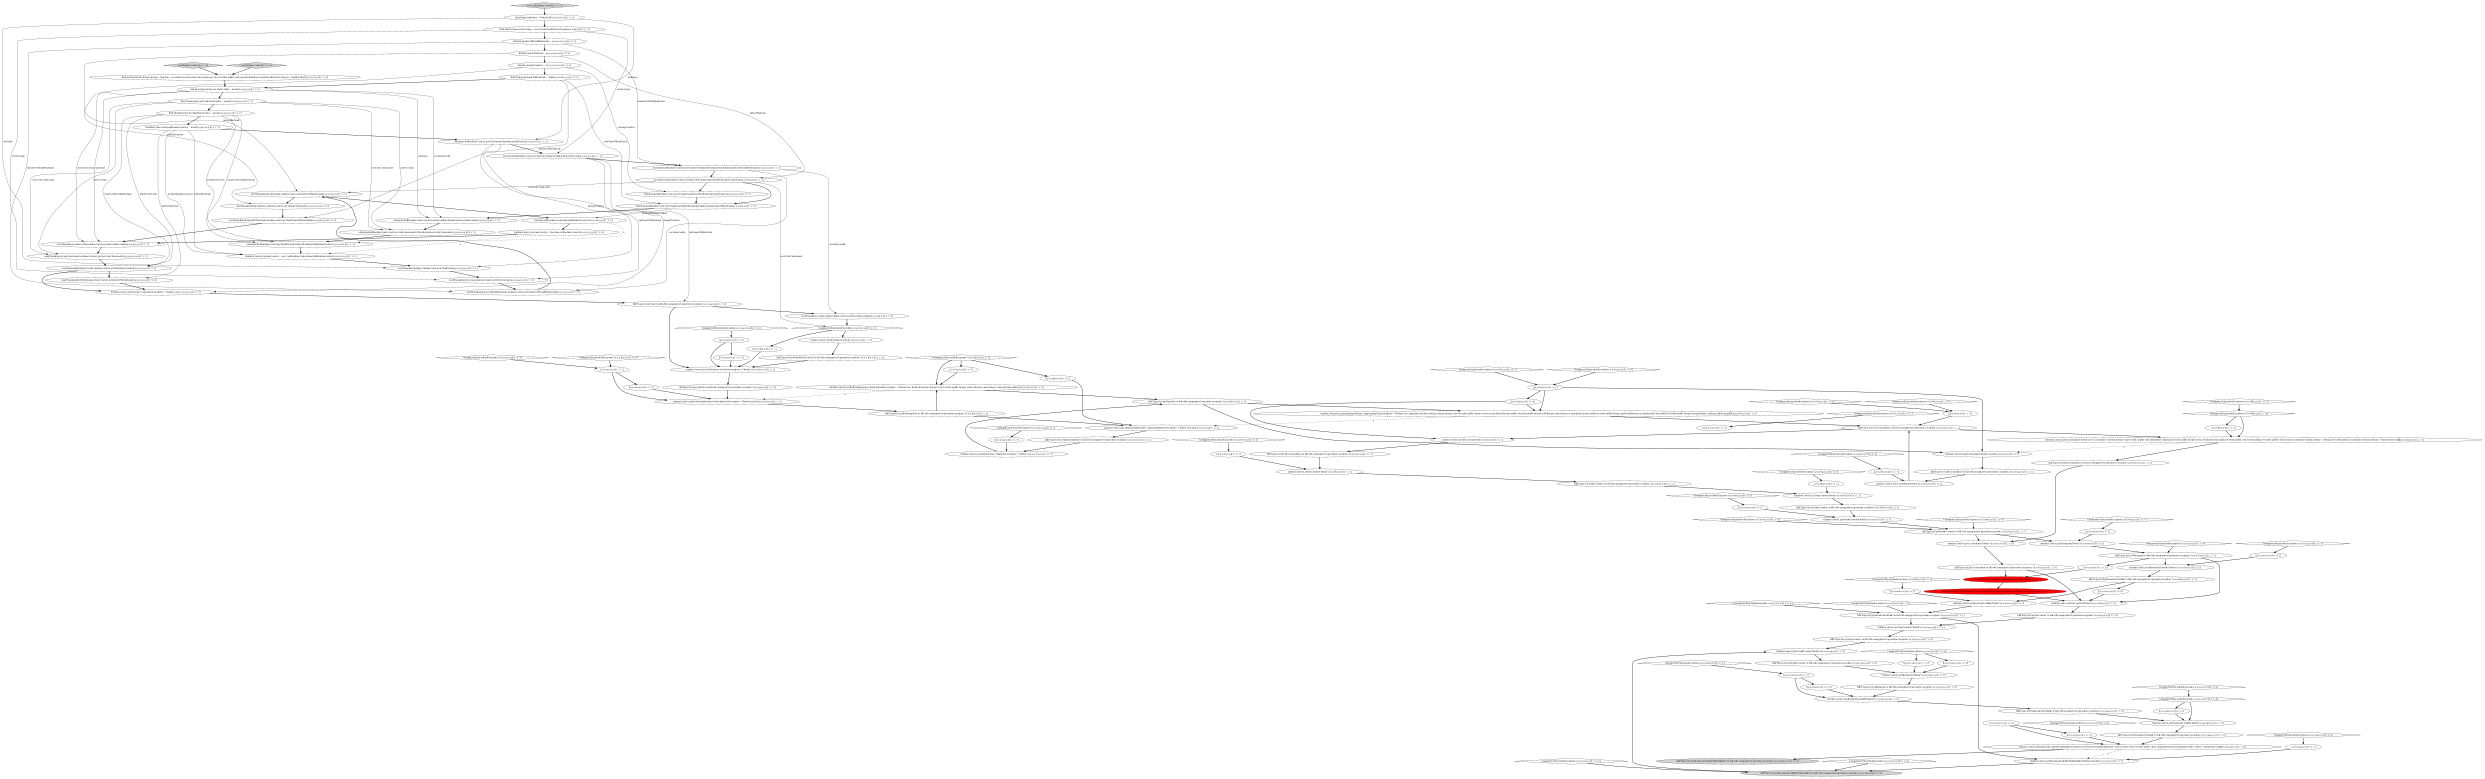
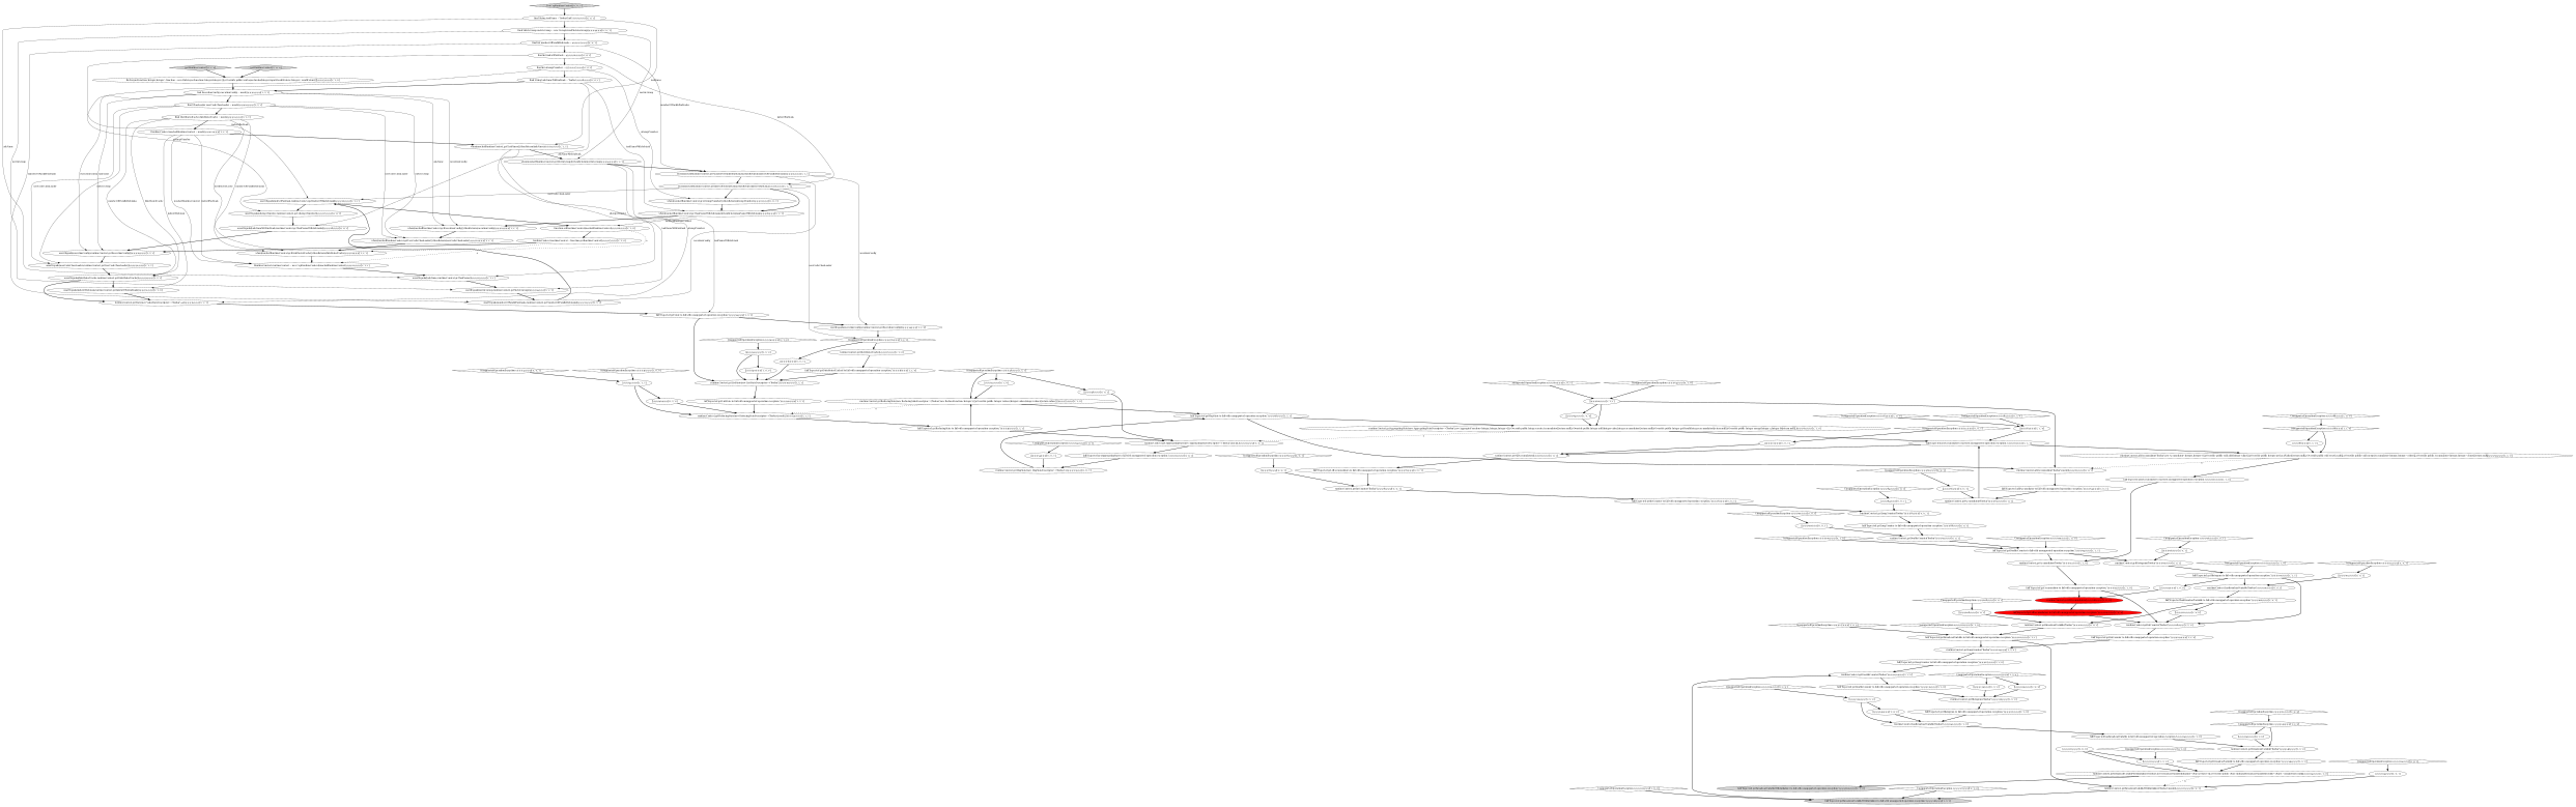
  digraph {
    fontname="Playfair Display"
    node [fillcolor=white fontname="Playfair Display" shape=ellipse style=filled]
    edge [fontname="Playfair Display" style=bold]
    n1 [label="fail(\"Expected getMapState to fail with unsupported operation exception.\")@@@58@@@['1', '1', '1']"]
    n2 [label="runtimeContext.getAggregatingState(new AggregatingStateDescriptor<>(\"foobar\",new AggregateFunction<Integer,Integer,Integer>(){@Override public Integer createAccumulator(){return null}@Override public Integer add(Integer value,Integer accumulator){return null}@Override public Integer getResult(Integer accumulator){return null}@Override public Integer merge(Integer a,Integer b){return null}},))@@@67@@@['1', '1', '0']"]
    n3 [label="runtimeContext.addAccumulator(\"foobar\",mock())@@@63@@@['0', '0', '1']"]
    n4 [label="runtimeContext.getAggregatingState(new AggregatingStateDescriptor<>(\"foobar\",mock(),))@@@51@@@['0', '0', '1']"]
    n5 [label="fail(\"Expected getAccumulator to fail with unsupported operation exception.\")@@@70@@@['1', '1', '1']"]
    n6 [label="fail(\"Expected addAccumulator to fail with unsupported operation exception.\")@@@64@@@['0', '0', '1']"]
    n7 [label="RichAsyncFunction<Integer,Integer> function = new RichAsyncFunction<Integer,Integer>(){@Override public void asyncInvoke(Integer input,ResultFuture<Integer> resultFuture){}}@@@3@@@['1', '1', '0']"]
    n8 [label="final ExecutionConfig executionConfig = mock()@@@9@@@['1', '1', '1']"]
    n9 [label="final ClassLoader userCodeClassLoader = mock()@@@10@@@['1', '1', '1']"]
    n10 [label="when(mockedRuntimeContext.getExecutionConfig()).thenReturn(executionConfig)@@@19@@@['1', '1', '1']"]
    n11 [label="assertEquals(executionConfig,runtimeContext.getExecutionConfig())@@@29@@@['1', '1', '1']"]
    n12 [label="UnsupportedOperationException e@@@48@@@['1', '1', '1']" shape=diamond]
    n13 [label="{}@@@52@@@['0', '1', '0']"]
    n14 [label="runtimeContext.getReducingState(new ReducingStateDescriptor<>(\"foobar\",new ReduceFunction<Integer>(){@Override public Integer reduce(Integer value1,Integer value2){return value1}},))@@@55@@@['1', '1', '0']"]
    n15 [label="{}@@@48@@@['0', '0', '1']"]
    n16 [label="UnsupportedOperationException e@@@151@@@['0', '1', '0']" shape=diamond]
    n17 [label="{}@@@151@@@['1', '1', '0']"]
    n18 [label="runtimeContext.getBroadcastVariableWithInitializer(\"foobar\",new BroadcastVariableInitializer<Object,Object>(){@Override public Object initializeBroadcastVariable(Iterable<Object> data){return null}})@@@154@@@['1', '1', '0']"]
    n19 [label="assertEquals(indexOfSubtask,runtimeContext.getIndexOfThisSubtask())@@@26@@@['1', '1', '1']"]
    n20 [label="function.setRuntimeContext(mockedRuntimeContext)@@@26@@@['1', '1', '0']"]
    n21 [label="assertEquals(attemptNumber,runtimeContext.getAttemptNumber())@@@27@@@['0', '0', '1']"]
    n22 [label="when(mockedRuntimeContext.getDistributedCache()).thenReturn(distributedCache)@@@21@@@['1', '1', '1']"]
    n23 [label="RuntimeContext runtimeContext = function.getRuntimeContext()@@@27@@@['1', '1', '0']"]
    n24 [label="assertEquals(taskNameWithSubtask,runtimeContext.getTaskNameWithSubtasks())@@@28@@@['0', '0', '1']"]
    n25 [label="UnsupportedOperationException e@@@133@@@['1', '0', '0']" shape=diamond]
    n26 [fillcolor=lightgray label="fail(\"Expected getBroadcastVariableWithInitializer to fail with unsupported operation exception.\")@@@118@@@['1', '1', '1']"]
    n27 [label="runtimeContext.getDoubleCounter(\"foobar\")@@@130@@@['1', '1', '0']"]
    n28 [label="{}@@@114@@@['0', '0', '1']"]
    n29 [label="runtimeContext.getBroadcastVariableWithInitializer(\"foobar\",mock())@@@117@@@['0', '0', '1']"]
    n30 [label="{}@@@145@@@['1', '0', '0']"]
    n31 [label="runtimeContext.hasBroadcastVariable(\"foobar\")@@@142@@@['1', '1', '0']"]
    n32 [label="fail(\"Expected hasBroadcastVariable to fail with unsupported operation exception.\")@@@143@@@['1', '1', '0']"]
    n33 [label="UnsupportedOperationException e@@@46@@@['1', '0', '0']" shape=diamond]
    n34 [label="{}@@@42@@@['1', '1', '1']"]
    n35 [label="runtimeContext.getReducingState(new ReducingStateDescriptor<>(\"foobar\",mock(),))@@@45@@@['1', '1', '1']"]
    n36 [label="{}@@@46@@@['0', '1', '0']"]
    n37 [label="fail(\"Expected getLongCounter to fail with unsupported operation exception.\")@@@125@@@['1', '1', '0']"]
    n38 [label="fail(\"Expected getDoubleCounter to fail with unsupported operation exception.\")@@@131@@@['1', '1', '0']"]
    n39 [fillcolor=lightgray label="fail(\"Expected getBroadcastVariableWithInitializer to fail with unsupported operation exception.\")@@@160@@@['1', '1', '0']"]
    n40 [label="runtimeContext.getMapState(new MapStateDescriptor<>(\"foobar\",,))@@@57@@@['0', '0', '1']"]
    n41 [label="when(mockedRuntimeContext.getTaskName()).thenReturn(taskName)@@@13@@@['1', '1', '1']"]
    n42 [label="runtimeContext.getState(new ValueStateDescriptor<>(\"foobar\",,42))@@@33@@@['1', '1', '1']"]
    n43 [label="when(mockedRuntimeContext.getMetricGroup()).thenReturn(metricGroup)@@@14@@@['1', '1', '1']"]
    n44 [label="assertEquals(taskName,runtimeContext.getTaskName())@@@23@@@['1', '1', '1']"]
    n45 [label="fail(\"Expected getState to fail with unsupported operation exception.\")@@@34@@@['1', '1', '1']"]
    n46 [label="when(mockedRuntimeContext.getNumberOfParallelSubtasks()).thenReturn(numberOfParallelSubtasks)@@@15@@@['1', '1', '1']"]
    n47 [label="assertEquals(metricGroup,runtimeContext.getMetricGroup())@@@24@@@['1', '1', '1']"]
    n48 [label="assertEquals(userCodeClassLoader,runtimeContext.getUserCodeClassLoader())@@@30@@@['1', '1', '1']"]
    n49 [label="assertEquals(distributedCache,runtimeContext.getDistributedCache())@@@31@@@['1', '1', '1']"]
    n50 [label="assertEquals(indexOfSubtask,runtimeContext.getIndexOfThisSubtask())@@@31@@@['1', '1', '0']"]
    n51 [label="runtimeContext.getBroadcastVariable(\"foobar\")@@@148@@@['1', '1', '0']"]
    n52 [label="runtimeContext.getBroadcastVariable(\"foobar\")@@@111@@@['0', '0', '1']"]
    n53 [label="fail(\"Expected getBroadcastVariable to fail with unsupported operation exception.\")@@@112@@@['1', '1', '1']"]
    n54 [label="runtimeContext.getLongCounter(\"foobar\")@@@124@@@['1', '1', '0']"]
    n55 [label="UnsupportedOperationException e@@@42@@@['0', '0', '1']" shape=diamond]
    n56 [label="when(mockedRuntimeContext.getUserCodeClassLoader()).thenReturn(userCodeClassLoader)@@@20@@@['1', '1', '1']"]
    n57 [label="RuntimeContext runtimeContext = new CepRuntimeContext(mockedRuntimeContext)@@@22@@@['1', '1', '1']"]
    n58 [label="runtimeContext.getDoubleCounter(\"foobar\")@@@93@@@['0', '0', '1']"]
    n59 [label="fail(\"Expected getDoubleCounter to fail with unsupported operation exception.\")@@@94@@@['1', '1', '1']"]
    n60 [label="runtimeContext.getHistogram(\"foobar\")@@@99@@@['0', '0', '1']"]
    n61 [label="runtimeContext.getAccumulator(\"foobar\")@@@112@@@['1', '1', '0']"]
    n62 [label="UnsupportedOperationException e@@@84@@@['0', '0', '1']" shape=diamond]
    n63 [label="{}@@@84@@@['0', '0', '1']"]
    n64 [label="runtimeContext.getLongCounter(\"foobar\")@@@87@@@['0', '0', '1']"]
    n65 [label="UnsupportedOperationException e@@@60@@@['0', '0', '1']" shape=diamond]
    n66 [label="{}@@@60@@@['1', '1', '1']"]
    n67 [label="{}@@@64@@@['1', '0', '0']"]
    n68 [label="{}@@@78@@@['0', '0', '1']"]
    n69 [label="runtimeContext.getIntCounter(\"foobar\")@@@81@@@['0', '0', '1']"]
    n70 [label="fail(\"Expected getIntCounter to fail with unsupported operation exception.\")@@@82@@@['0', '0', '1']"]
    n71 [label="{}@@@72@@@['0', '0', '1']"]
    n72 [label="runtimeContext.getAllAccumulators()@@@75@@@['0', '0', '1']"]
    n73 [label="fail(\"Expected getAllAccumulators to fail with unsupported operation exception.\")@@@76@@@['0', '0', '1']"]
    n74 [label="final DistributedCache distributedCache = mock()@@@11@@@['1', '1', '1']"]
    n75 [label="{}@@@121@@@['1', '0', '0']"]
    n76 [label="runtimeContext.getIntCounter(\"foobar\")@@@118@@@['1', '1', '0']"]
    n77 [label="fail(\"Expected getIntCounter to fail with unsupported operation exception.\")@@@119@@@['1', '1', '0']"]
    n78 [label="fail(\"Expected getLongCounter to fail with unsupported operation exception.\")@@@88@@@['0', '0', '1']"]
    n79 [label="runtimeContext.hasBroadcastVariable(\"foobar\")@@@105@@@['0', '0', '1']"]
    n80 [label="fail(\"Expected hasBroadcastVariable to fail with unsupported operation exception.\")@@@106@@@['1', '0', '1']"]
    n81 [label="assertEquals(executionConfig,runtimeContext.getExecutionConfig())@@@34@@@['1', '1', '0']"]
    n82 [label="runtimeContext.getListState(new ListStateDescriptor<>(\"foobar\",))@@@39@@@['1', '1', '1']"]
    n83 [label="fail(\"Expected getHistogram to fail with unsupported operation exception.\")@@@100@@@['1', '1', '1']"]
    n84 [label="{}@@@115@@@['1', '0', '0']"]
    n85 [label="UnsupportedOperationException e@@@36@@@['1', '1', '1']" shape=diamond]
    n86 [label="runtimeContext.getDistributedCache()@@@37@@@['1', '1', '0']"]
    n87 [label="{}@@@36@@@['0', '0', '1']"]
    n88 [label="RuntimeContext mockedRuntimeContext = mock()@@@12@@@['1', '1', '1']"]
    n89 [label="{}@@@96@@@['0', '0', '1']"]
    n90 [label="UnsupportedOperationException e@@@64@@@['0', '1', '0']" shape=diamond]
    n91 [label="{}@@@139@@@['1', '0', '0']"]
    n92 [label="runtimeContext.getHistogram(\"foobar\")@@@136@@@['1', '1', '0']"]
    n93 [label="fail(\"Expected getHistogram to fail with unsupported operation exception.\")@@@137@@@['1', '1', '0']"]
    n94 [label="UnsupportedOperationException e@@@83@@@['0', '1', '0']" shape=diamond]
    n95 [label="{}@@@83@@@['1', '1', '0']"]
    n96 [label="fail(\"Expected getAccumulator to fail with unsupported operation exception.\")@@@113@@@['1', '1', '0']"]
    n97 [fillcolor=red label="runtimeContext.getAllAccumulators()@@@118@@@['1', '0', '0']"]
    n98 [fillcolor=red label="fail(\"Expected getAllAccumulators to fail with unsupported operation exception.\")@@@119@@@['1', '0', '0']"]
    n99 [label="when(mockedRuntimeContext.getAttemptNumber()).thenReturn(attemptNumber)@@@17@@@['0', '0', '1']"]
    n100 [label="when(mockedRuntimeContext.getTaskNameWithSubtasks()).thenReturn(taskNameWithSubtask)@@@18@@@['1', '1', '1']"]
    n101 [label="fail(\"Expected getAggregatingState to fail with unsupported operation exception.\")@@@52@@@['0', '0', '1']"]
    n102 [label="{}@@@145@@@['0', '1', '0']"]
    n103 [label="fail(\"Expected getBroadcastVariable to fail with unsupported operation exception.\")@@@149@@@['1', '1', '0']"]
    n104 [label="UnsupportedOperationException e@@@96@@@['0', '0', '1']" shape=diamond]
    n105 [label="{}@@@40@@@['1', '0', '0']"]
    n106 [label="fail(\"Expected getListState to fail with unsupported operation exception.\")@@@40@@@['1', '1', '1']"]
    n107 [label="fail(\"Expected addAccumulator to fail with unsupported operation exception.\")@@@107@@@['1', '1', '0']"]
    n108 [label="UnsupportedOperationException e@@@40@@@['0', '1', '0']" shape=diamond]
    n109 [label="{}@@@40@@@['1', '1', '0']"]
    n110 [label="{}@@@157@@@['1', '0', '0']"]
    n111 [label="UnsupportedOperationException e@@@88@@@['1', '1', '0']" shape=diamond]
    n112 [label="runtimeContext.addAccumulator(\"foobar\",new Accumulator<Integer,Integer>(){@Override public void add(Integer value){}@Override public Integer getLocalValue(){return null}@Override public void resetLocal(){}@Override public void merge(Accumulator<Integer,Integer> other){}@Override public Accumulator<Integer,Integer> clone(){return null}})@@@91@@@['1', '1', '0']"]
    n113 [label="{}@@@88@@@['0', '1', '0']"]
    n114 [label="runtimeContext.getAccumulator(\"foobar\")@@@69@@@['0', '0', '1']"]
    n115 [label="{}@@@139@@@['1', '1', '0']"]
    n116 [label="fail(\"Expected getReducingState to fail with unsupported operation exception.\")@@@46@@@['1', '1', '1']"]
    n117 [label="UnsupportedOperationException e@@@127@@@['1', '0', '0']" shape=diamond]
    n118 [label="UnsupportedOperationException e@@@115@@@['0', '1', '0']" shape=diamond]
    n119 [label="when(mockedRuntimeContext.getIndexOfThisSubtask()).thenReturn(indexOfSubtask)@@@16@@@['1', '1', '1']"]
    n120 [label="UnsupportedOperationException e@@@127@@@['0', '1', '0']" shape=diamond]
    n121 [label="UnsupportedOperationException e@@@108@@@['0', '0', '1']" shape=diamond]
    n122 [label="{}@@@108@@@['0', '0', '1']"]
    n123 [label="final int numberOfParallelSubtasks = 42@@@5@@@['0', '0', '1']"]
    n124 [label="assertEquals(numberOfParallelSubtasks,runtimeContext.getNumberOfParallelSubtasks())@@@25@@@['1', '1', '1']"]
    n125 [label="final int indexOfSubtask = 43@@@6@@@['0', '0', '1']"]
    n126 [label="final int attemptNumber = 1337@@@7@@@['0', '0', '1']"]
    n127 [label="UnsupportedOperationException e@@@102@@@['0', '0', '1']" shape=diamond]
    n128 [label="{}@@@102@@@['0', '0', '1']"]
    n129 [label="UnsupportedOperationException e@@@114@@@['0', '0', '1']" shape=diamond]
    n130 [label="final String taskNameWithSubtask = \"barfoo\"@@@8@@@['0', '0', '1']"]
    n131 [label="UnsupportedOperationException e@@@139@@@['0', '1', '0']" shape=diamond]
    n132 [label="UnsupportedOperationException e@@@54@@@['0', '0', '1']" shape=diamond]
    n133 [label="{}@@@54@@@['0', '0', '1']"]
    n134 [fillcolor=lightgray label="testRuntimeContext['1', '0', '0']" shape=diamond]
    n135 [label="UnsupportedOperationException e@@@109@@@['1', '0', '0']" shape=diamond]
    n136 [label="fail(\"Expected getDistributedCached to fail with unsupported operation exception.\")@@@38@@@['1', '1', '0']"]
    n137 [label="UnsupportedOperationException e@@@121@@@['0', '1', '0']" shape=diamond]
    n138 [fillcolor=lightgray label="testRuntimeContext['0', '1', '0']" shape=diamond]
    n139 [label="{}@@@133@@@['0', '1', '0']"]
    n140 [label="final MetricGroup metricGroup = new UnregisteredMetricsGroup()@@@4@@@['0', '0', '1']"]
    n141 [label="{}@@@66@@@['0', '0', '1']"]
    n142 [label="UnsupportedOperationException e@@@78@@@['0', '0', '1']" shape=diamond]
    n143 [label="UnsupportedOperationException e@@@145@@@['1', '1', '0']" shape=diamond]
    n144 [label="{}@@@90@@@['0', '0', '1']"]
    n145 [fillcolor=lightgray label="testCepRuntimeContext['0', '0', '1']" shape=diamond]
    n146 [label="final String taskName = \"foobarTask\"@@@3@@@['0', '0', '1']"]
    n147 [label="UnsupportedOperationException e@@@109@@@['0', '1', '0']" shape=diamond]
    n148 [label="UnsupportedOperationException e@@@83@@@['1', '0', '0']" shape=diamond]
    n149 [label="UnsupportedOperationException e@@@72@@@['0', '0', '1']" shape=diamond]
    n150 [label="UnsupportedOperationException e@@@66@@@['0', '0', '1']" shape=diamond]
    n151 [label="UnsupportedOperationException e@@@90@@@['0', '0', '1']" shape=diamond]
    n152 [label="UnsupportedOperationException e@@@133@@@['1', '1', '0']" shape=diamond]
    n153 [label="UnsupportedOperationException e@@@151@@@['1', '0', '0']" shape=diamond]
    n154 [label="UnsupportedOperationException e@@@88@@@['1', '0', '0']" shape=diamond]
    n1 -> n2
    n1 -> n3
    n2 -> n4 [label=0 style=dashed]
    n2 -> n5
    n3 -> n6
    n4 -> n101
    n5 -> n72
    n5 -> n112
    n6 -> n114
    n7 -> n8
    n8 -> n9
    n8 -> n10 [label=executionConfig style=solid]
    n8 -> n10 [label=taskName style=solid]
    n8 -> n11 [label=taskName style=solid]
    n8 -> n11 [label=executionConfig style=solid]
    n9 -> n48 [label=userCodeClassLoader style=solid]
    n9 -> n48 [label=metricGroup style=solid]
    n9 -> n56 [label=userCodeClassLoader style=solid]
    n9 -> n56 [label=metricGroup style=solid]
    n9 -> n74
    n10 -> n56
    n11 -> n48
    n12 -> n13
    n12 -> n14
    n12 -> n15
    n13 -> n14
    n14 -> n1
    n14 -> n35 [label=0 style=dashed]
    n15 -> n4
    n16 -> n17
    n17 -> n18
    n18 -> n29 [label=0 style=dashed]
    n18 -> n39
    n19 -> n20
    n19 -> n21
    n20 -> n22 [label=0 style=dashed]
    n20 -> n23
    n21 -> n24
    n22 -> n57
    n23 -> n11
    n23 -> n57 [label=0 style=dashed]
    n24 -> n11
    n25 -> n26
    n26 -> n27
    n27 -> n38
    n28 -> n29
    n29 -> n26
    n30 -> n31
    n31 -> n32
    n32 -> n51
    n33 -> n34
    n34 -> n35
    n34 -> n36
    n35 -> n116
    n36 -> n35
    n37 -> n27
    n38 -> n92
    n40 -> n1
    n41 -> n42 [label=attemptNumber style=solid]
    n41 -> n43
    n41 -> n44 [label=attemptNumber style=solid]
    n42 -> n45
    n43 -> n45 [label=taskNameWithSubtask style=solid]
    n43 -> n46
    n43 -> n47 [label=taskNameWithSubtask style=solid]
    n44 -> n47
    n45 -> n81
    n45 -> n82
    n46 -> n81 [label=executionConfig style=solid]
    n46 -> n119
    n46 -> n124 [label=executionConfig style=solid]
    n47 -> n124
    n48 -> n49
    n49 -> n42
    n49 -> n50
    n50 -> n42
    n51 -> n103
    n52 -> n53
    n53 -> n29
    n53 -> n54
    n54 -> n37
    n55 -> n34
    n56 -> n22
    n57 -> n44
    n58 -> n59
    n59 -> n60
    n59 -> n61
    n60 -> n83
    n61 -> n96
    n62 -> n63
    n63 -> n64
    n64 -> n78
    n65 -> n66
    n66 -> n2
    n66 -> n3
    n66 -> n67
    n67 -> n2
    n68 -> n69
    n69 -> n70
    n70 -> n64
-   n67 -> n72
+   n71 -> n72
    n72 -> n73
    n73 -> n69
    n74 -> n22 [label=numberOfParallelSubtasks style=solid]
    n74 -> n22 [label=distributedCache style=solid]
    n74 -> n49 [label=numberOfParallelSubtasks style=solid]
    n74 -> n49 [label=distributedCache style=solid]
    n74 -> n88
    n75 -> n76
    n76 -> n77
    n77 -> n54
    n78 -> n58
    n79 -> n80
    n80 -> n52
    n80 -> n75
    n81 -> n85
    n82 -> n106
    n83 -> n76
    n83 -> n79
    n83 -> n84
    n84 -> n97
    n85 -> n86
    n85 -> n87
    n86 -> n136
    n87 -> n82
    n88 -> n41
    n88 -> n50 [label=indexOfSubtask style=solid]
    n88 -> n57 [label=mockedRuntimeContext style=solid]
    n88 -> n57 [label=indexOfSubtask style=solid]
    n89 -> n60
    n90 -> n66
    n91 -> n92
    n92 -> n93
    n93 -> n31
    n94 -> n95
    n95 -> n5
    n96 -> n76
    n96 -> n97
    n97 -> n98
    n98 -> n76
    n99 -> n100
    n100 -> n10
    n100 -> n20 [label=mockedRuntimeContext style=solid]
    n101 -> n40
    n102 -> n51
    n103 -> n18
    n104 -> n89
    n105 -> n82
    n106 -> n35
    n107 -> n61
    n108 -> n109
    n109 -> n82
    n109 -> n105
    n110 -> n17
    n110 -> n18
    n111 -> n112
    n111 -> n113
    n112 -> n3 [label=0 style=dashed]
    n112 -> n107
    n113 -> n112
    n114 -> n5
    n115 -> n30
    n115 -> n31
    n116 -> n4
    n116 -> n14
    n117 -> n53
    n118 -> n83
    n119 -> n19 [label=userCodeClassLoader style=solid]
    n119 -> n85 [label=userCodeClassLoader style=solid]
    n119 -> n99
    n119 -> n100
    n120 -> n26
    n121 -> n122
    n122 -> n52
    n123 -> n46 [label=numberOfParallelSubtasks style=solid]
    n123 -> n124 [label=numberOfParallelSubtasks style=solid]
    n123 -> n125
    n124 -> n19
    n125 -> n19 [label=indexOfSubtask style=solid]
    n125 -> n119 [label=indexOfSubtask style=solid]
    n125 -> n126
    n126 -> n21 [label=attemptNumber style=solid]
    n126 -> n99 [label=attemptNumber style=solid]
    n126 -> n130
    n127 -> n128
    n128 -> n79
    n129 -> n28
    n130 -> n8
    n130 -> n24 [label=taskNameWithSubtask style=solid]
    n130 -> n100 [label=taskNameWithSubtask style=solid]
    n131 -> n115
    n132 -> n133
    n133 -> n40
    n134 -> n7
    n135 -> n59
    n136 -> n82
    n137 -> n53
    n138 -> n7
    n139 -> n92
    n140 -> n43 [label=metricGroup style=solid]
    n140 -> n47 [label=metricGroup style=solid]
    n140 -> n123
    n141 -> n114
    n142 -> n68
    n143 -> n51
    n143 -> n102
    n144 -> n58
    n145 -> n146
    n146 -> n41 [label=taskName style=solid]
    n146 -> n44 [label=taskName style=solid]
    n146 -> n140
    n147 -> n59
    n148 -> n95
    n149 -> n71
    n150 -> n141
    n151 -> n144
    n152 -> n91
    n152 -> n139
    n153 -> n143
    n154 -> n111
  }
